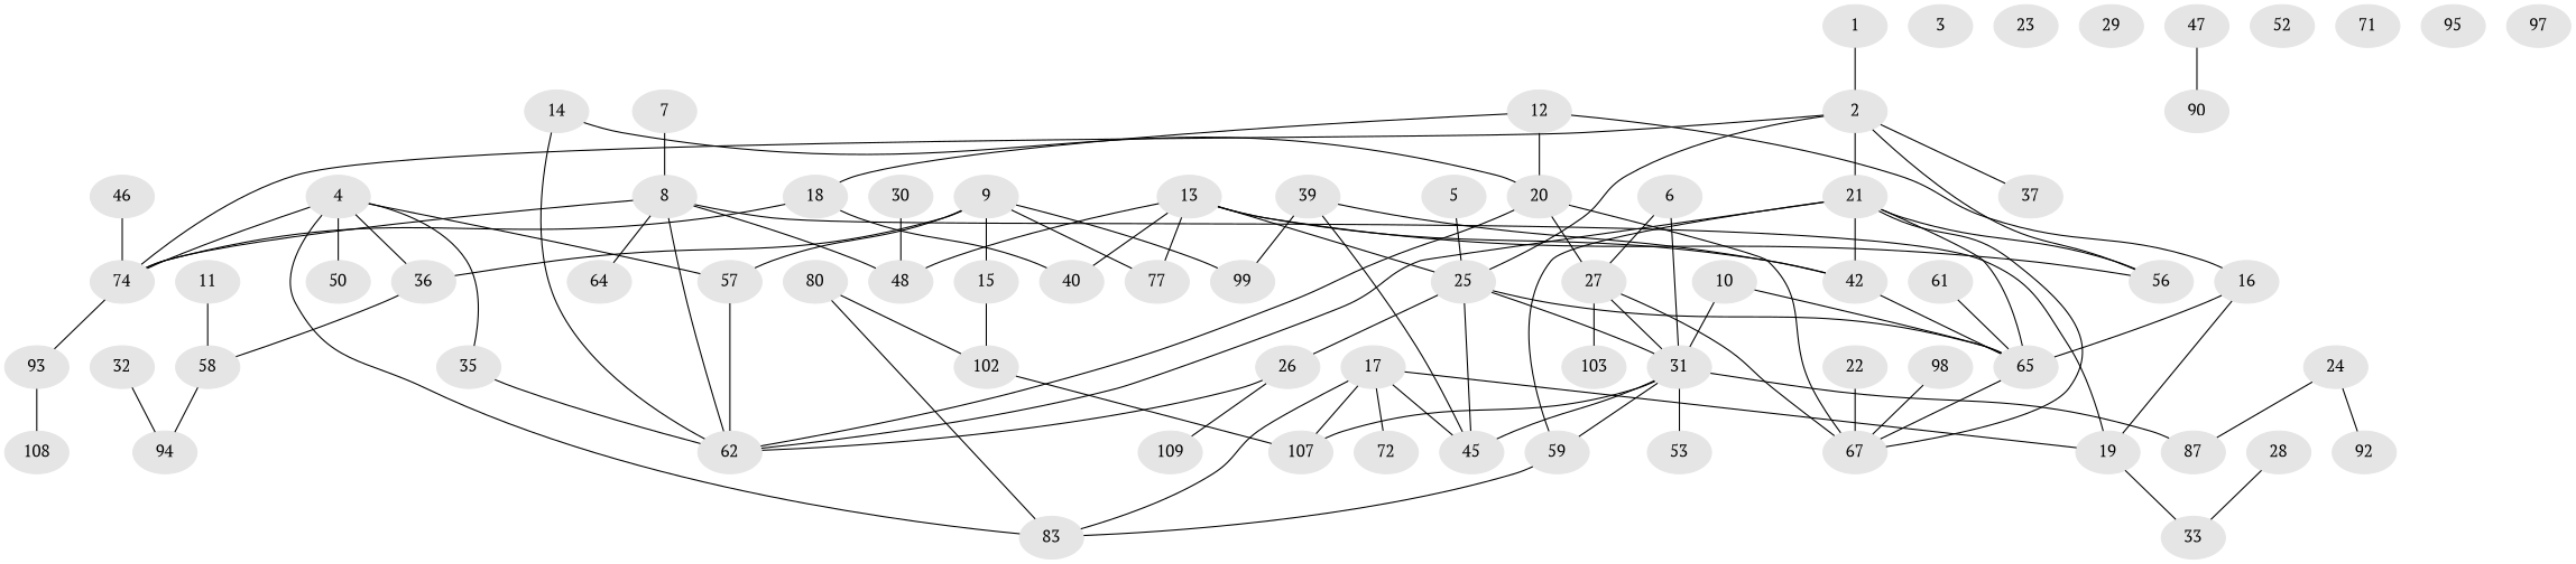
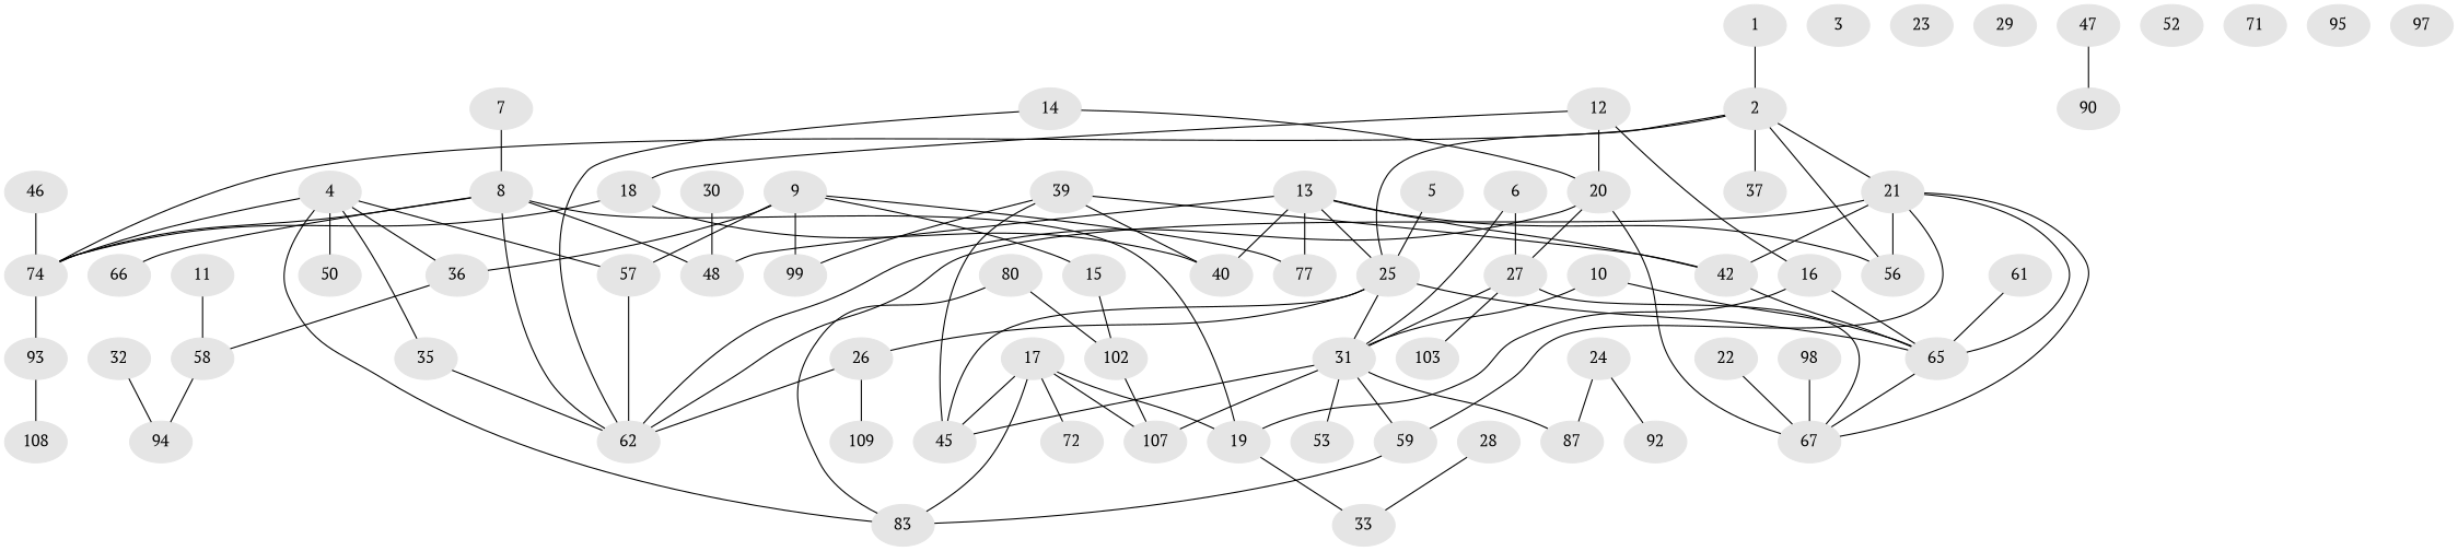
  graph {
    fontname="PT Serif"
    node [color=gray90 fontname="PT Serif" style=filled]
    edge [fontname="PT Serif"]
    2 [super="+43"]
    21 [super="+54"]
    25 [super="+82"]
    37
    56
    74 [super="+84"]
    1
    62 [super="+70"]
    65 [super="+105"]
    42 [super="+100"]
    67 [super="+106"]
    59 [super="+81"]
    31 [super="+91"]
    45 [super="+55"]
    26 [super="+60"]
    93
    3
    4 [super="+73"]
    35
    36
    50
    57
    83 [super="+96"]
    58 [super="+85"]
    5
    27 [super="+63"]
    103
    6
    107
    87 [super="+88"]
    53
    8 [super="+75"]
    19 [super="+69"]
    48 [super="+101"]
-   66 [label=64]
+   66
    7
    33
    9 [super="+34"]
    15
    77
    99
    102
    39 [super="+64"]
    40 [super="+68"]
    10 [super="+79"]
    94
    11
    12 [super="+86"]
    16
    18 [super="+49"]
    20 [super="+78"]
    13 [super="+76"]
    14 [super="+104"]
    17 [super="+38"]
    72
    22
    23
    24 [super="+44"]
    92
    109
    28 [super="+41"]
    29
    30
    32
    46
    47
    90
    52
    61
    71
    108
    80
    95
    97
    98
    2 -- 21
    2 -- 25
    2 -- 37
    2 -- 56
    2 -- 74
    21 -- 56
    21 -- 62
    21 -- 65
    21 -- 42
    21 -- 67
    21 -- 59
    25 -- 65
    25 -- 31
    25 -- 45
    25 -- 26
    74 -- 93
    1 -- 2
    65 -- 67
    42 -- 65
    59 -- 83
    31 -- 59
    31 -- 45
    31 -- 107
    31 -- 87
    31 -- 53
    26 -- 62
    26 -- 109
    93 -- 108
    4 -- 74 [weight=2]
    4 -- 35
    4 -- 36
    4 -- 50
    4 -- 57
    4 -- 83
    35 -- 62
    36 -- 58
    57 -- 62
    58 -- 94
    5 -- 25
    27 -- 67
    27 -- 31
    27 -- 103
    6 -- 31
    6 -- 27
    8 -- 74
    8 -- 62
    8 -- 19
    8 -- 48
    8 -- 66
    19 -- 33
    7 -- 8
    9 -- 36
    9 -- 57
    9 -- 15
    9 -- 77
    9 -- 99
    15 -- 102
    102 -- 107
    39 -- 42
    39 -- 45
    39 -- 99
+   39 -- 40
    10 -- 65
    10 -- 31
    11 -- 58
    12 -- 16
    12 -- 18
    12 -- 20
    16 -- 65
    16 -- 19
    18 -- 74
    18 -- 40
    20 -- 62
    20 -- 67 [weight=2]
    20 -- 27
    13 -- 25
    13 -- 56
    13 -- 42
    13 -- 48
    13 -- 77
    13 -- 40
    14 -- 62
    14 -- 20
    17 -- 45
    17 -- 83
    17 -- 107
    17 -- 19
    17 -- 72
    22 -- 67
    24 -- 87
    24 -- 92
    28 -- 33
    30 -- 48
    32 -- 94
    46 -- 74 [weight=2]
    47 -- 90
    61 -- 65
    80 -- 83
    80 -- 102
    98 -- 67
  }
